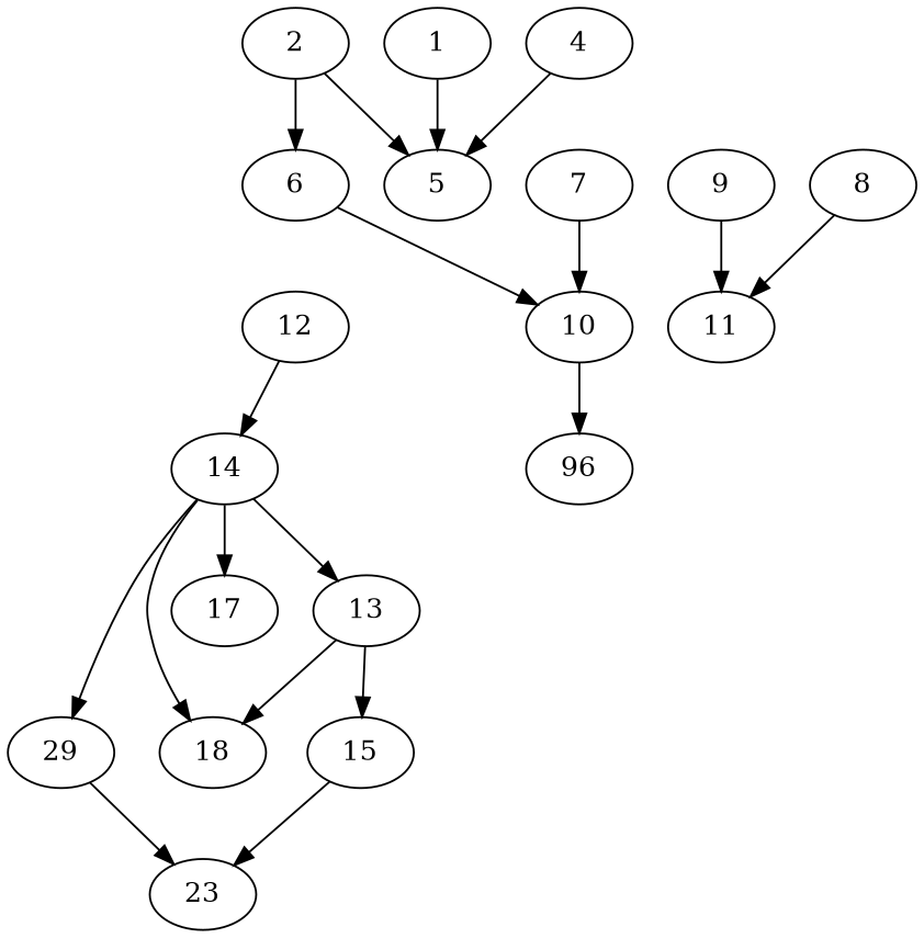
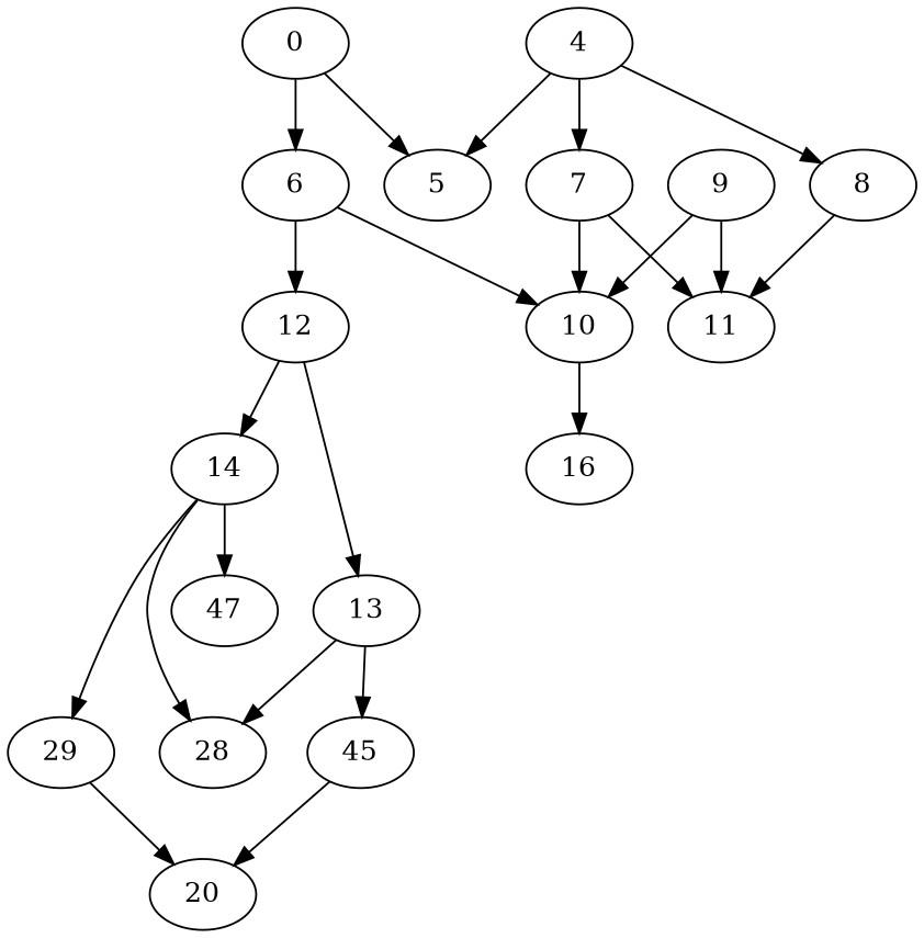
  digraph {
    node [alpha=0.18]
-   1 [expect_size=16192512]
    5 [alpha=0.16 expect_size=26855424]
-   2 [alpha=0.04 expect_size=39462912]
+   2 [alpha=0.04 expect_size=39462912 label=0]
    6 [expect_size=28769280]
    10 [alpha=0.10 expect_size=44862464]
    12 [alpha=0.13 expect_size=28616704]
    7 [alpha=0.02 expect_size=46623744]
    11 [alpha=0.11 expect_size=34234368]
-   16 [alpha=0.15 expect_size=24567808 label=96]
+   16 [alpha=0.15 expect_size=24567808]
    13 [alpha=0.19 expect_size=37224448]
    14 [alpha=0.08 expect_size=46802944]
    9 [alpha=0.15 expect_size=30281728]
    4 [alpha=0.15 expect_size=22042624]
    8 [expect_size=12221440]
-   15 [alpha=0.12 expect_size=34654208]
-   18 [alpha=0.03 expect_size=25991168]
-   17 [alpha=0.16 expect_size=20186112]
+   15 [alpha=0.12 expect_size=34654208 label=45]
+   18 [alpha=0.03 expect_size=25991168 label=28]
+   17 [alpha=0.16 expect_size=20186112 label=47]
    n18 [alpha=0.02 expect_size=22192128 label=29]
-   20 [alpha=0.05 expect_size=10438656 label=23]
-   1 -> 5
+   20 [alpha=0.05 expect_size=10438656]
    2 -> 5
    2 -> 6
    6 -> 10
+   6 -> 12
    10 -> 16
-   14 -> 13
+   12 -> 13
    12 -> 14
    7 -> 10
+   7 -> 11
    13 -> 15
    13 -> 18
    14 -> 18
    14 -> 17
    14 -> n18
+   9 -> 10
    9 -> 11
    4 -> 5
+   4 -> 7
+   4 -> 8
    8 -> 11
    15 -> 20
    n18 -> 20
  }
